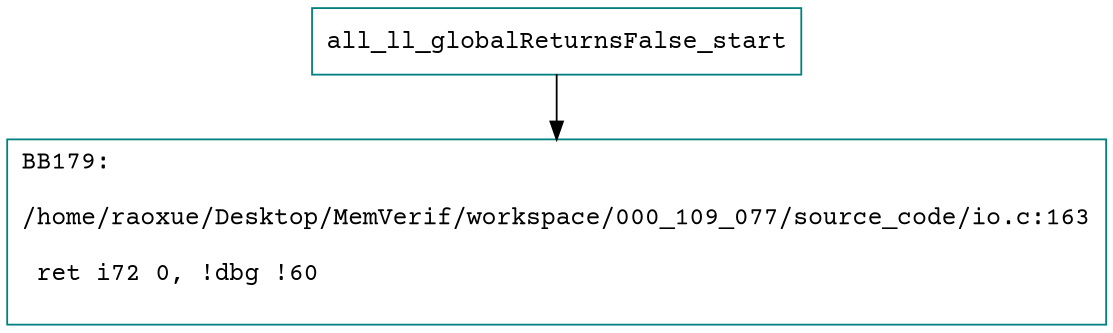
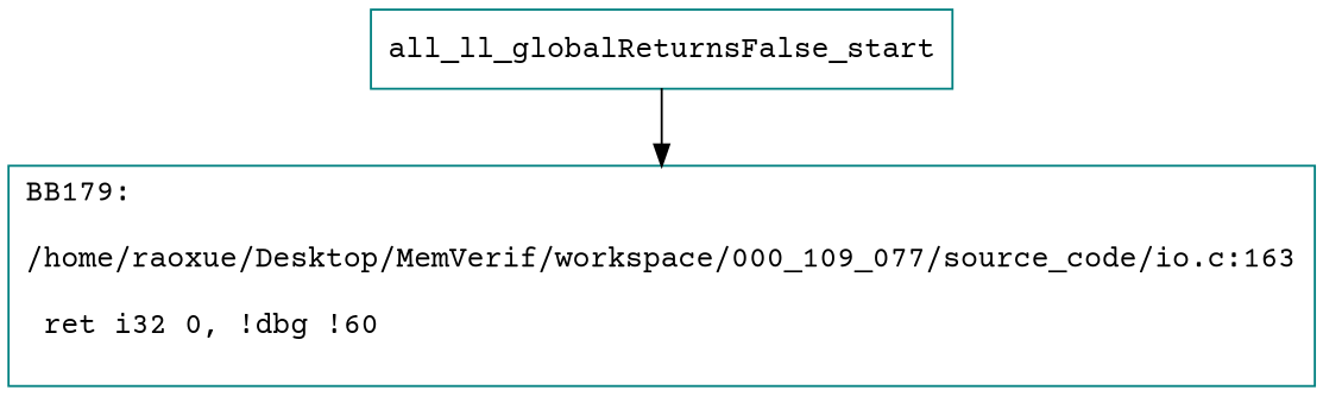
  digraph {
    fontname="Courier Prime"
    node [shape=record color=teal fontname="Courier Prime"]
    n1 [label="{all_ll_globalReturnsFalse_start}"]
-   n2 [label="{BB179:\l\l/home/raoxue/Desktop/MemVerif/workspace/000_109_077/source_code/io.c:163\l\n  ret i72 0, !dbg !60\l\n}"]
+   n2 [label="{BB179:\l\l/home/raoxue/Desktop/MemVerif/workspace/000_109_077/source_code/io.c:163\l\n  ret i32 0, !dbg !60\l\n}"]
    n1 -> n2 [fontname="Courier Prime"]
  }
